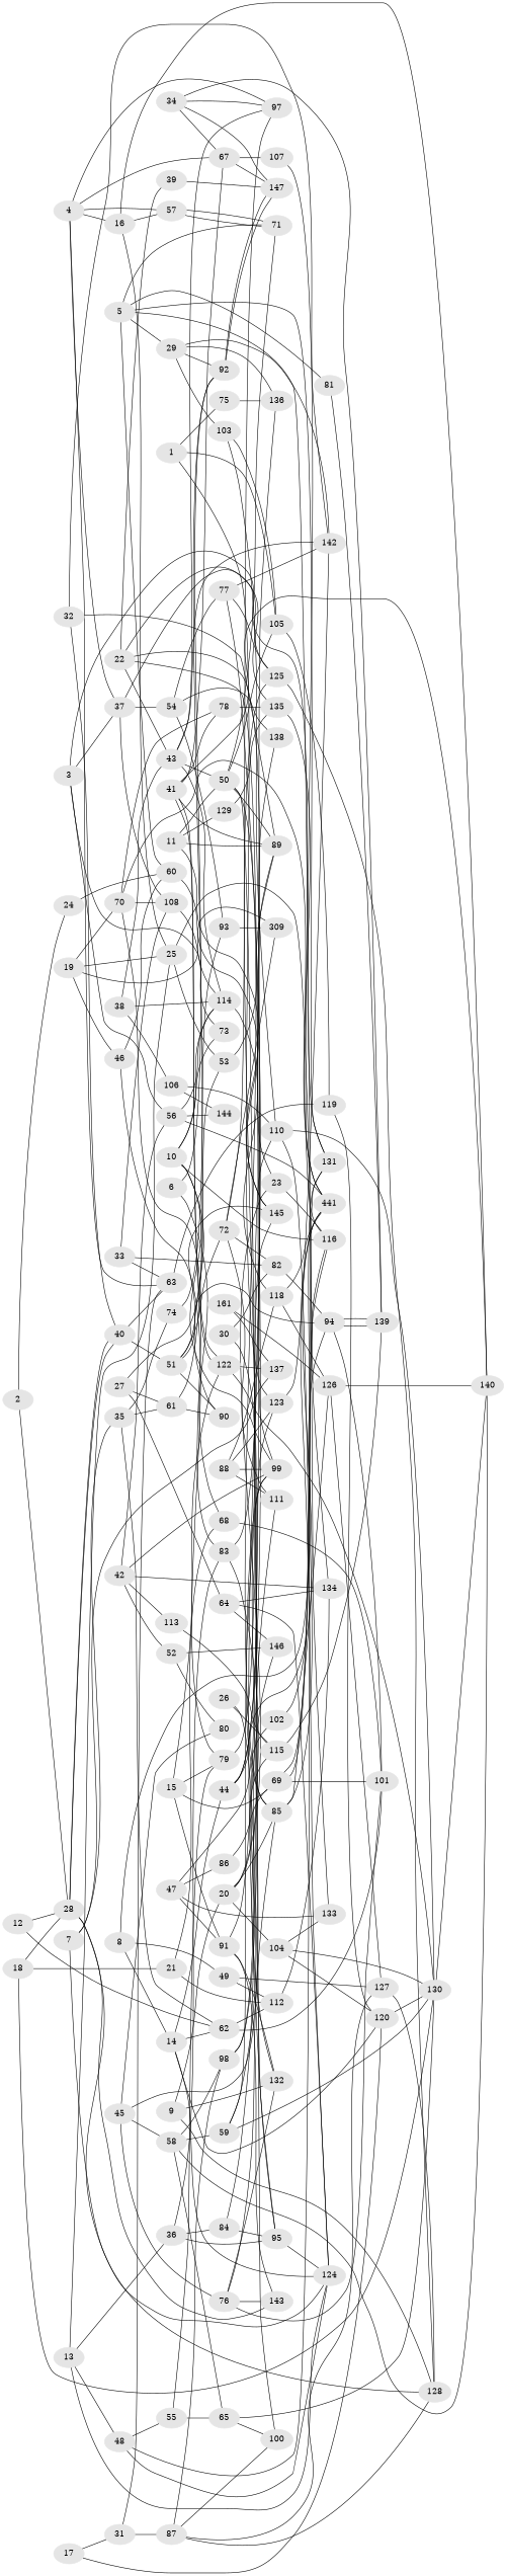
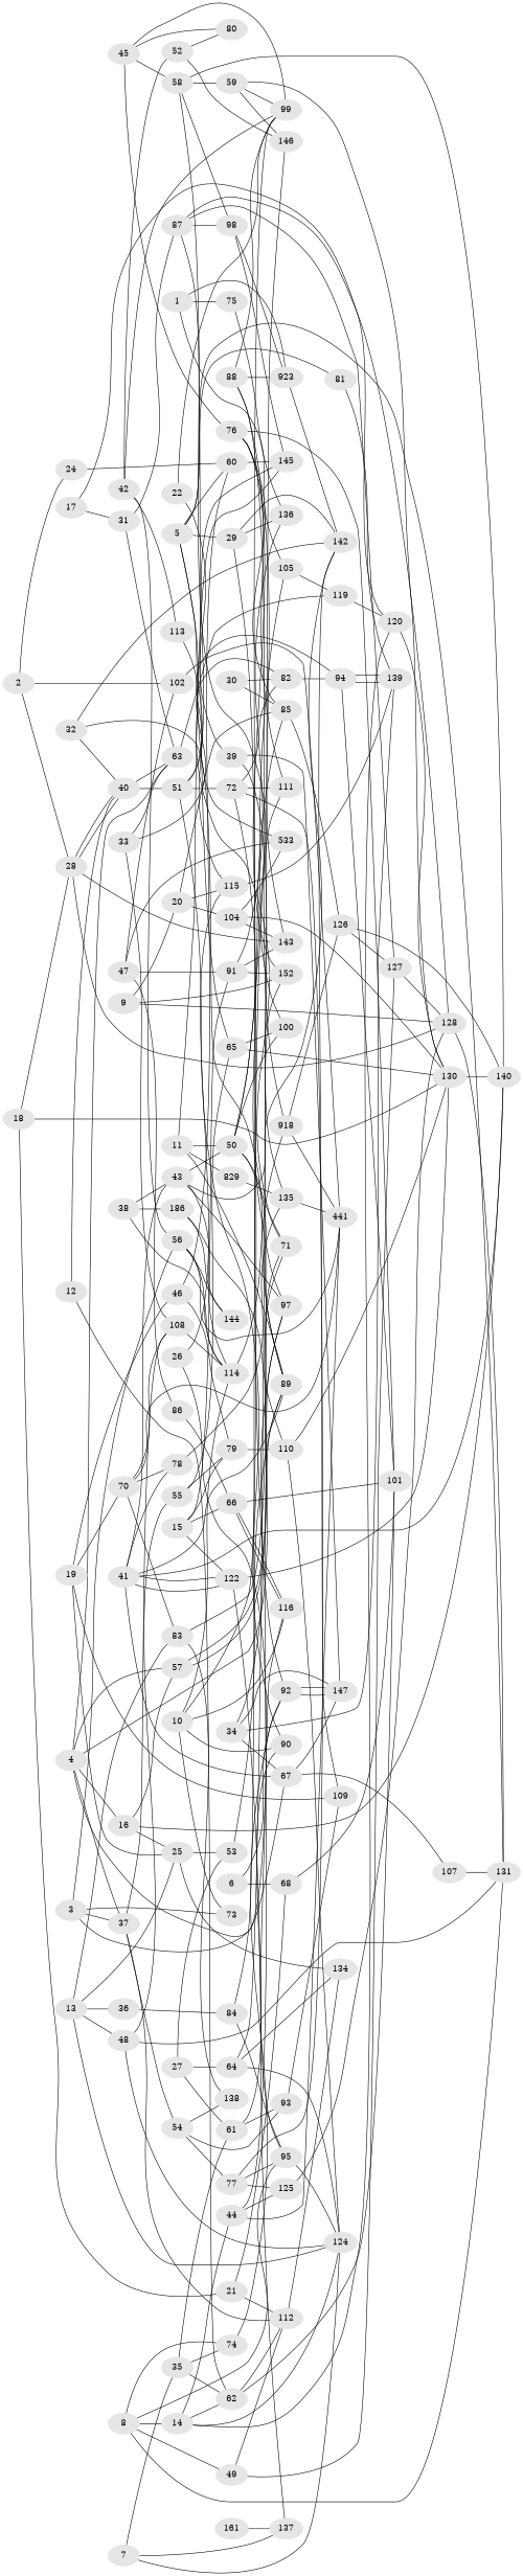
  graph {
    rankdir=LR
    node [color=gray90 style=filled]
    1
    75
    105
-   123
+   123 [label=923]
    136
    119
    142
    2
    24
    28
    102
    60
    128
    40
    143
    n16 [label=441]
    3
    37
    56
    73
    116
    112
    108
    54
    114
    144
    4
    16
    57
    63
    67
    97
    25
    140
    71
    147
    107
    5
    29
    81
    131
-   133
+   133 [label=533]
    92
-   103
    145
    139
    6
    68
    101
    7
    35
    124
    137
    74
    62
    61
    8
    14
    49
    44
    120
    127
    9
    20
-   132
-   23
+   132 [label=152]
    85
    104
    115
    10
    90
    99
-   118
+   118 [label=918]
    11
    50
    89
-   129
+   129 [label=829]
    100
    135
    12
    13
    36
    48
    83
    53
    134
    95
    84
    55
    138
    125
    130
    15
-   66 [label=69]
+   66
    79
    91
    122
    110
    17
    31
    87
    18
    21
    19
    46
    70
-   109 [label=309]
+   109
    78
    94
    126
    22
    39
    43
    26
    27
    64
    93
    146
    51
    72
    30
    82
    98
    32
    33
    34
    111
    77
    38
-   106
+   106 [label=186]
    41
    42
    52
    113
    80
    45
    58
    76
    65
    59
    47
    86
    88
    n144 [label=161]
    1 -- 75
    1 -- 105
    1 -- 123
    75 -- 136
    105 -- 119
    123 -- 142
    119 -- 120
    2 -- 24
    2 -- 28
+   2 -- 102
    24 -- 60
    28 -- 128
    28 -- 40
    28 -- 40
    28 -- 143
    102 -- n16
    60 -- 145
+   128 -- 131
    40 -- 63
    40 -- 51
    3 -- 37
    3 -- 56
    3 -- 73
    3 -- 116
-   37 -- 125
+   37 -- 112
    37 -- 108
    37 -- 54
    56 -- n16
    56 -- 114
    56 -- 144
    112 -- 134
    108 -- 114
    54 -- 138
    54 -- 93
    54 -- 77
    114 -- 118
    4 -- 37
    4 -- 16
    4 -- 57
    4 -- 63
    4 -- 67
    4 -- 97
    16 -- 57
    16 -- 25
    16 -- 140
    57 -- 71
    57 -- 71
    63 -- 119
    67 -- 147
    67 -- 107
    25 -- 53
    25 -- 134
    107 -- 131
    5 -- 60
    5 -- 71
    5 -- 29
    5 -- 81
    5 -- 131
    5 -- 133
    29 -- 136
    29 -- 142
    29 -- 92
-   29 -- 103
    81 -- 139
    92 -- 147
    92 -- 147
-   103 -- 105
-   103 -- 110
    6 -- 92
    6 -- 68
    68 -- 101
    7 -- 35
    7 -- 124
    7 -- 137
    35 -- 74
    35 -- 62
    35 -- 61
    74 -- 92
    62 -- 112
    62 -- 101
    61 -- 90
    61 -- 93
    8 -- 131
+   8 -- 74
    8 -- 14
    8 -- 49
    14 -- 124
    14 -- 62
    14 -- 44
    14 -- 120
    49 -- 112
    49 -- 127
    44 -- n16
    44 -- 89
    44 -- 125
    120 -- 130
    127 -- 128
    9 -- 128
    9 -- 20
    9 -- 132
-   20 -- 23
    20 -- 85
    20 -- 104
    20 -- 115
-   23 -- 116
-   85 -- 94
    85 -- 126
    104 -- 133
-   104 -- 120
+   104 -- 143
    104 -- 130
    115 -- 139
    10 -- 73
    10 -- 116
    10 -- 114
    10 -- 90
    10 -- 99
    118 -- n16
    118 -- 126
    11 -- 145
    11 -- 50
    11 -- 89
    11 -- 129
    50 -- 105
    50 -- 71
    50 -- 85
    50 -- 89
    50 -- 100
    129 -- 135
    135 -- n16
-   12 -- 28
+   12 -- 40
    12 -- 62
    13 -- 25
    13 -- 124
    13 -- 36
    13 -- 48
-   36 -- 83
-   36 -- 95
+   13 -- 83
+   8 -- 95
    36 -- 84
    48 -- 131
    48 -- 124
    48 -- 55
    83 -- 132
    83 -- 138
    53 -- 89
    95 -- 124
    84 -- 95
    84 -- 111
    55 -- 79
    55 -- 65
    125 -- 128
    130 -- 140
    15 -- 66
    15 -- 79
    15 -- 91
    15 -- 122
    66 -- 116
    66 -- 116
    66 -- 101
    79 -- 110
    91 -- 136
    91 -- 143
    91 -- 132
    122 -- 137
    122 -- 130
    110 -- 124
    110 -- 130
    17 -- 120
    17 -- 31
    31 -- 63
    31 -- 87
    87 -- 128
    87 -- 127
    87 -- 100
    87 -- 98
    18 -- 28
    18 -- 130
    18 -- 21
    21 -- 112
    21 -- 68
    19 -- 25
    19 -- 46
    19 -- 70
    19 -- 109
    46 -- 60
    46 -- 79
    70 -- n16
    70 -- 108
    70 -- 83
    70 -- 78
    78 -- 135
    94 -- 139
    94 -- 139
    94 -- 101
    126 -- 140
    126 -- 127
-   22 -- 23
    22 -- 99
-   22 -- 135
+   39 -- 135
    22 -- 39
-   22 -- 43
+   41 -- 43
    39 -- 147
    43 -- 142
    43 -- 114
    43 -- 97
    43 -- 50
    26 -- 115
    26 -- 95
    27 -- 61
    27 -- 53
    27 -- 64
    64 -- 124
    64 -- 134
    64 -- 146
    93 -- 109
    51 -- 145
    51 -- 90
    51 -- 94
    51 -- 72
    72 -- 97
    72 -- 109
    72 -- 82
    72 -- 111
    30 -- 85
    30 -- 82
    82 -- 94
    98 -- 123
    98 -- 145
    32 -- 142
    32 -- 40
    32 -- 89
    33 -- 108
    33 -- 63
    33 -- 82
    34 -- 67
    34 -- 97
    34 -- 147
    34 -- 139
    77 -- 142
    77 -- 95
    77 -- 125
    38 -- 114
    38 -- 43
    38 -- 106
    106 -- 144
    106 -- 110
    41 -- 67
    41 -- 140
    41 -- 89
    41 -- 122
    41 -- 122
    41 -- 78
    42 -- 56
    42 -- 99
-   42 -- 134
    42 -- 52
    42 -- 113
    52 -- 146
    52 -- 80
    113 -- 115
    45 -- 99
    45 -- 80
    45 -- 58
    45 -- 76
    58 -- 140
    58 -- 98
    58 -- 65
    58 -- 59
    76 -- 143
    76 -- 101
    76 -- 132
    76 -- 85
    65 -- 100
    65 -- 130
    59 -- 99
    59 -- 130
    59 -- 146
    47 -- 102
    47 -- 133
    47 -- 91
    47 -- 86
    86 -- 66
    88 -- 123
    88 -- 99
    88 -- 118
    88 -- 111
    n144 -- 137
-   n144 -- 126
  }
